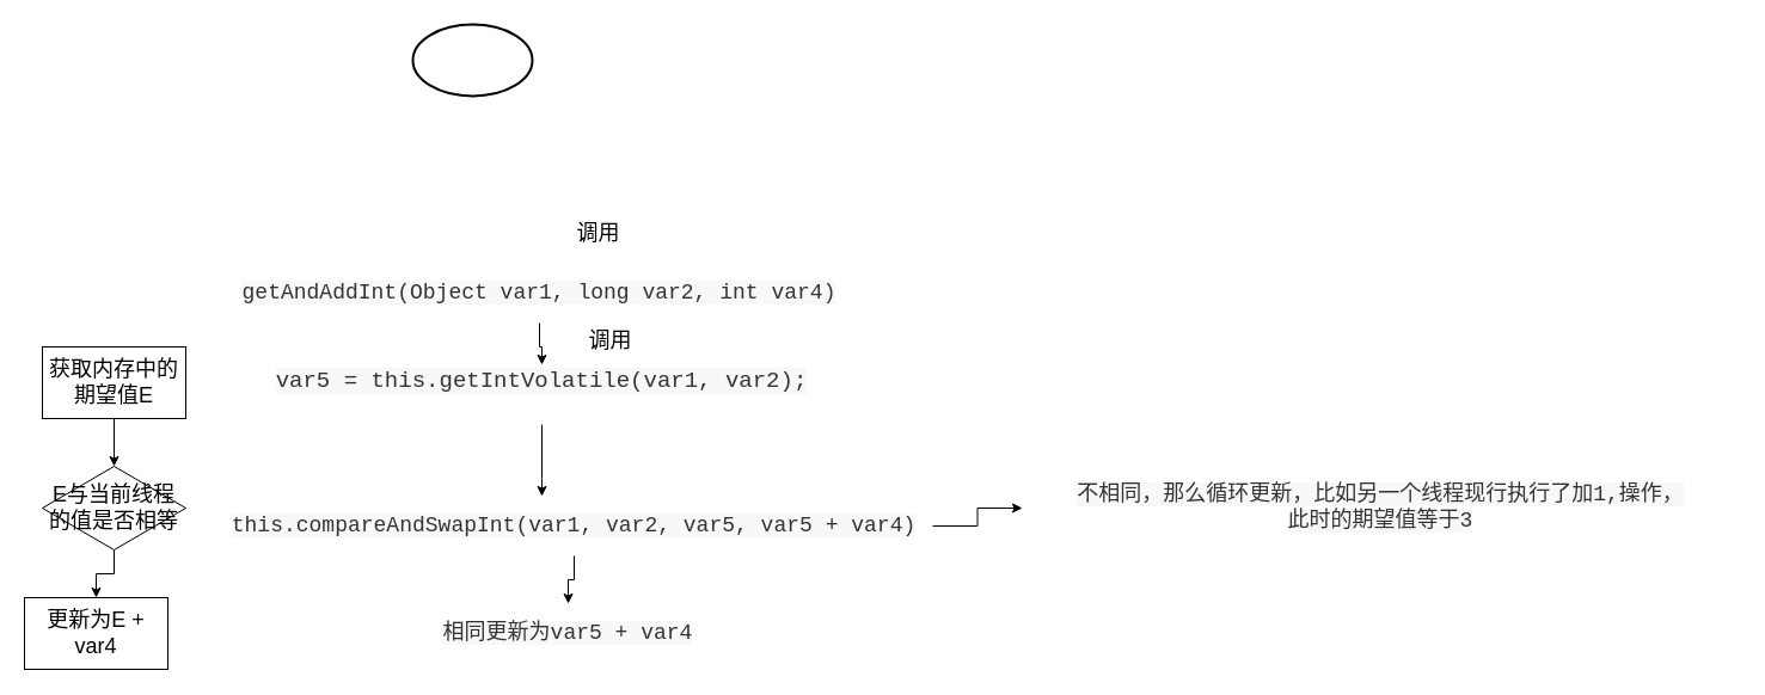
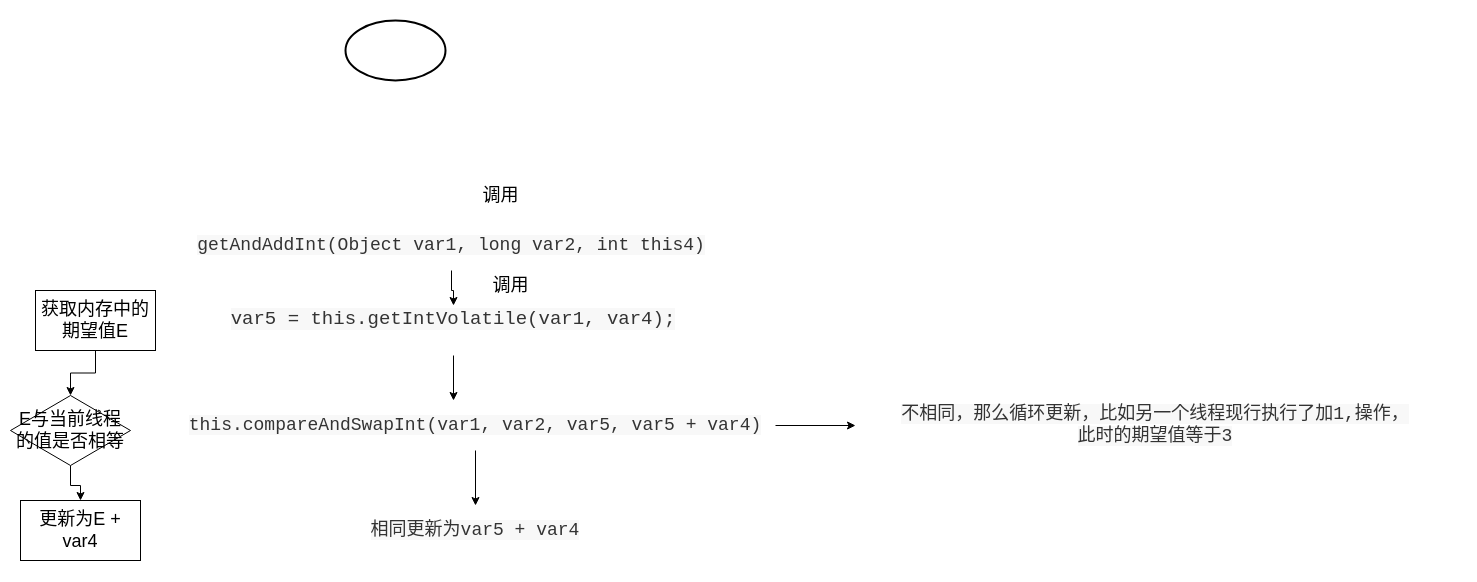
  <mxCell id="0" />
  <mxCell id="1" parent="0" />
  <mxCell id="2" value="" style="edgeStyle=orthogonalEdgeStyle;rounded=0;orthogonalLoop=1;jettySize=auto;html=1;fontSize=18;" edge="1" parent="1" source="3" target="5"><mxGeometry relative="1" as="geometry" /></mxCell>
  <mxCell id="3" value="获取内存中的期望值E" style="rounded=0;whiteSpace=wrap;html=1;fontSize=18;" vertex="1" parent="1"><mxGeometry x="35" y="290" width="120" height="60" as="geometry" /></mxCell>
  <mxCell id="4" value="" style="edgeStyle=orthogonalEdgeStyle;rounded=0;orthogonalLoop=1;jettySize=auto;html=1;fontSize=18;entryX=0.5;entryY=0;entryDx=0;entryDy=0;" edge="1" parent="1" source="5" target="6"><mxGeometry relative="1" as="geometry"><mxPoint x="95" y="540" as="targetPoint" /></mxGeometry></mxCell>
- <mxCell id="5" value="E与当前线程的值是否相等" style="rhombus;whiteSpace=wrap;html=1;rounded=0;fontSize=18;" vertex="1" parent="1"><mxGeometry x="35" y="390" width="120" height="70" as="geometry" /></mxCell>
+ <mxCell id="5" value="E与当前线程的值是否相等" style="rhombus;whiteSpace=wrap;html=1;rounded=0;fontSize=18;" vertex="1" parent="1"><mxGeometry x="10" y="395" width="120" height="70" as="geometry" /></mxCell>
  <mxCell id="6" value="更新为E + var4" style="rounded=0;whiteSpace=wrap;html=1;fontSize=18;" vertex="1" parent="1"><mxGeometry x="20" y="500" width="120" height="60" as="geometry" /></mxCell>
  <mxCell id="7" value="" style="strokeWidth=2;html=1;shape=mxgraph.flowchart.start_1;whiteSpace=wrap;rounded=0;fontSize=18;" vertex="1" parent="1"><mxGeometry x="345" y="20" width="100" height="60" as="geometry" /></mxCell>
  <mxCell id="8" value="" style="edgeStyle=orthogonalEdgeStyle;rounded=0;orthogonalLoop=1;jettySize=auto;html=1;fontSize=18;" edge="1" parent="1" source="9" target="11"><mxGeometry relative="1" as="geometry" /></mxCell>
- <mxCell id="9" value="&lt;span style=&quot;color: rgb(51 , 51 , 51) ; font-family: &amp;#34;menlo&amp;#34; , &amp;#34;monaco&amp;#34; , &amp;#34;consolas&amp;#34; , &amp;#34;courier new&amp;#34; , monospace ; text-align: left ; white-space: pre ; background-color: rgb(248 , 248 , 248)&quot;&gt;getAndAddInt(Object var1, long var2, int var4)&lt;/span&gt;" style="text;html=1;strokeColor=none;fillColor=none;align=center;verticalAlign=middle;whiteSpace=wrap;overflow=hidden;rounded=0;fontSize=18;" vertex="1" parent="1"><mxGeometry x="191" y="220" width="520" height="50" as="geometry" /></mxCell>
+ <mxCell id="9" value="&lt;span style=&quot;color: rgb(51 , 51 , 51) ; font-family: &amp;#34;menlo&amp;#34; , &amp;#34;monaco&amp;#34; , &amp;#34;consolas&amp;#34; , &amp;#34;courier new&amp;#34; , monospace ; text-align: left ; white-space: pre ; background-color: rgb(248 , 248 , 248)&quot;&gt;getAndAddInt(Object var1, long var2, int this4)&lt;/span&gt;" style="text;html=1;strokeColor=none;fillColor=none;align=center;verticalAlign=middle;whiteSpace=wrap;overflow=hidden;rounded=0;fontSize=18;" vertex="1" parent="1"><mxGeometry x="191" y="220" width="520" height="50" as="geometry" /></mxCell>
  <mxCell id="10" value="" style="edgeStyle=orthogonalEdgeStyle;rounded=0;orthogonalLoop=1;jettySize=auto;html=1;fontSize=18;" edge="1" parent="1" source="11" target="16"><mxGeometry relative="1" as="geometry"><Array as="points"><mxPoint x="453" y="400" /><mxPoint x="453" y="400" /></Array></mxGeometry></mxCell>
- <mxCell id="11" value="&lt;span style=&quot;color: rgb(51 , 51 , 51) ; font-family: &amp;#34;menlo&amp;#34; , &amp;#34;monaco&amp;#34; , &amp;#34;consolas&amp;#34; , &amp;#34;courier new&amp;#34; , monospace ; white-space: pre ; background-color: rgb(248 , 248 , 248) ; font-size: 19px&quot;&gt;var5 = this.getIntVolatile(var1, var2);&lt;br&gt;&lt;br&gt;&lt;/span&gt;" style="text;html=1;strokeColor=none;fillColor=none;align=center;verticalAlign=middle;whiteSpace=wrap;overflow=hidden;rounded=0;fontSize=18;" vertex="1" parent="1"><mxGeometry x="153" y="305" width="600" height="50" as="geometry" /></mxCell>
+ <mxCell id="11" value="&lt;span style=&quot;color: rgb(51 , 51 , 51) ; font-family: &amp;#34;menlo&amp;#34; , &amp;#34;monaco&amp;#34; , &amp;#34;consolas&amp;#34; , &amp;#34;courier new&amp;#34; , monospace ; white-space: pre ; background-color: rgb(248 , 248 , 248) ; font-size: 19px&quot;&gt;var5 = this.getIntVolatile(var1, var4);&lt;br&gt;&lt;br&gt;&lt;/span&gt;" style="text;html=1;strokeColor=none;fillColor=none;align=center;verticalAlign=middle;whiteSpace=wrap;overflow=hidden;rounded=0;fontSize=18;" vertex="1" parent="1"><mxGeometry x="153" y="305" width="600" height="50" as="geometry" /></mxCell>
  <mxCell id="12" value="调用" style="text;html=1;resizable=0;autosize=1;align=center;verticalAlign=middle;points=[];fillColor=none;strokeColor=none;rounded=0;fontSize=18;" vertex="1" parent="1"><mxGeometry x="475" y="180" width="50" height="30" as="geometry" /></mxCell>
  <mxCell id="13" value="调用" style="text;html=1;resizable=0;autosize=1;align=center;verticalAlign=middle;points=[];fillColor=none;strokeColor=none;rounded=0;fontSize=18;" vertex="1" parent="1"><mxGeometry x="485" y="270" width="50" height="30" as="geometry" /></mxCell>
  <mxCell id="14" value="" style="edgeStyle=orthogonalEdgeStyle;rounded=0;orthogonalLoop=1;jettySize=auto;html=1;fontSize=18;" edge="1" parent="1" source="16" target="18"><mxGeometry relative="1" as="geometry" /></mxCell>
  <mxCell id="15" value="" style="edgeStyle=orthogonalEdgeStyle;rounded=0;orthogonalLoop=1;jettySize=auto;html=1;fontSize=18;" edge="1" parent="1" source="16" target="17"><mxGeometry relative="1" as="geometry" /></mxCell>
- <mxCell id="16" value="&lt;span style=&quot;color: rgb(51 , 51 , 51) ; font-family: &amp;#34;menlo&amp;#34; , &amp;#34;monaco&amp;#34; , &amp;#34;consolas&amp;#34; , &amp;#34;courier new&amp;#34; , monospace ; white-space: pre ; background-color: rgb(248 , 248 , 248)&quot;&gt;&lt;font style=&quot;font-size: 18px&quot;&gt;this.compareAndSwapInt(var1, var2, var5, var5 + var4)&lt;/font&gt;&lt;/span&gt;&lt;span style=&quot;color: rgb(51 , 51 , 51) ; font-family: &amp;#34;menlo&amp;#34; , &amp;#34;monaco&amp;#34; , &amp;#34;consolas&amp;#34; , &amp;#34;courier new&amp;#34; , monospace ; white-space: pre ; background-color: rgb(248 , 248 , 248) ; font-size: 19px&quot;&gt;&lt;br&gt;&lt;/span&gt;" style="text;html=1;strokeColor=none;fillColor=none;align=center;verticalAlign=middle;whiteSpace=wrap;overflow=hidden;rounded=0;fontSize=18;" vertex="1" parent="1"><mxGeometry x="180" y="415" width="600" height="50" as="geometry" /></mxCell>
+ <mxCell id="16" value="&lt;span style=&quot;color: rgb(51 , 51 , 51) ; font-family: &amp;#34;menlo&amp;#34; , &amp;#34;monaco&amp;#34; , &amp;#34;consolas&amp;#34; , &amp;#34;courier new&amp;#34; , monospace ; white-space: pre ; background-color: rgb(248 , 248 , 248)&quot;&gt;&lt;font style=&quot;font-size: 18px&quot;&gt;this.compareAndSwapInt(var1, var2, var5, var5 + var4)&lt;/font&gt;&lt;/span&gt;&lt;span style=&quot;color: rgb(51 , 51 , 51) ; font-family: &amp;#34;menlo&amp;#34; , &amp;#34;monaco&amp;#34; , &amp;#34;consolas&amp;#34; , &amp;#34;courier new&amp;#34; , monospace ; white-space: pre ; background-color: rgb(248 , 248 , 248) ; font-size: 19px&quot;&gt;&lt;br&gt;&lt;/span&gt;" style="text;html=1;strokeColor=none;fillColor=none;align=center;verticalAlign=middle;whiteSpace=wrap;overflow=hidden;rounded=0;fontSize=18;" vertex="1" parent="1"><mxGeometry x="175" y="400" width="600" height="50" as="geometry" /></mxCell>
  <mxCell id="17" value="&lt;span style=&quot;color: rgb(51 , 51 , 51) ; font-family: &amp;#34;menlo&amp;#34; , &amp;#34;monaco&amp;#34; , &amp;#34;consolas&amp;#34; , &amp;#34;courier new&amp;#34; , monospace ; white-space: pre ; background-color: rgb(248 , 248 , 248)&quot;&gt;&lt;font style=&quot;font-size: 18px&quot;&gt;不相同，那么循环更新，比如另一个线程现行执行了加1,操作，&lt;br/&gt;此时的期望值等于3&lt;/font&gt;&lt;/span&gt;&lt;span style=&quot;color: rgb(51 , 51 , 51) ; font-family: &amp;#34;menlo&amp;#34; , &amp;#34;monaco&amp;#34; , &amp;#34;consolas&amp;#34; , &amp;#34;courier new&amp;#34; , monospace ; white-space: pre ; background-color: rgb(248 , 248 , 248) ; font-size: 19px&quot;&gt;&lt;br&gt;&lt;/span&gt;" style="text;html=1;strokeColor=none;fillColor=none;align=center;verticalAlign=middle;whiteSpace=wrap;overflow=hidden;rounded=0;fontSize=18;" vertex="1" parent="1"><mxGeometry x="855" y="400" width="600" height="50" as="geometry" /></mxCell>
  <mxCell id="18" value="&lt;span style=&quot;color: rgb(51 , 51 , 51) ; font-family: &amp;#34;menlo&amp;#34; , &amp;#34;monaco&amp;#34; , &amp;#34;consolas&amp;#34; , &amp;#34;courier new&amp;#34; , monospace ; white-space: pre ; background-color: rgb(248 , 248 , 248)&quot;&gt;&lt;font style=&quot;font-size: 18px&quot;&gt;相同更新为var5 + var4&lt;/font&gt;&lt;/span&gt;&lt;span style=&quot;color: rgb(51 , 51 , 51) ; font-family: &amp;#34;menlo&amp;#34; , &amp;#34;monaco&amp;#34; , &amp;#34;consolas&amp;#34; , &amp;#34;courier new&amp;#34; , monospace ; white-space: pre ; background-color: rgb(248 , 248 , 248) ; font-size: 19px&quot;&gt;&lt;br&gt;&lt;/span&gt;" style="text;html=1;strokeColor=none;fillColor=none;align=center;verticalAlign=middle;whiteSpace=wrap;overflow=hidden;rounded=0;fontSize=18;" vertex="1" parent="1"><mxGeometry x="175" y="505" width="600" height="50" as="geometry" /></mxCell>
